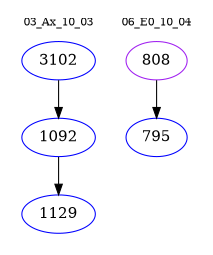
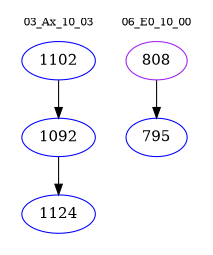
  digraph {
    node [color=blue]
    edge [color=black]
-   n1 [label=3102]
+   n1 [label=1102]
    n2 [label=1092]
-   n3 [label=1129]
+   n3 [label=1124]
    n4 [color=purple label=808]
    n5 [label=795]
    subgraph cluster_1 {
      color=white
      fontsize=10
      label="03_Ax_10_03"
      n1
      n2
      n3
    }
    subgraph cluster_2 {
      color=white
      fontsize=10
-     label="06_E0_10_04"
+     label="06_E0_10_00"
      n4
      n5
    }
    n1 -> n2
    n2 -> n3
    n4 -> n5
  }
